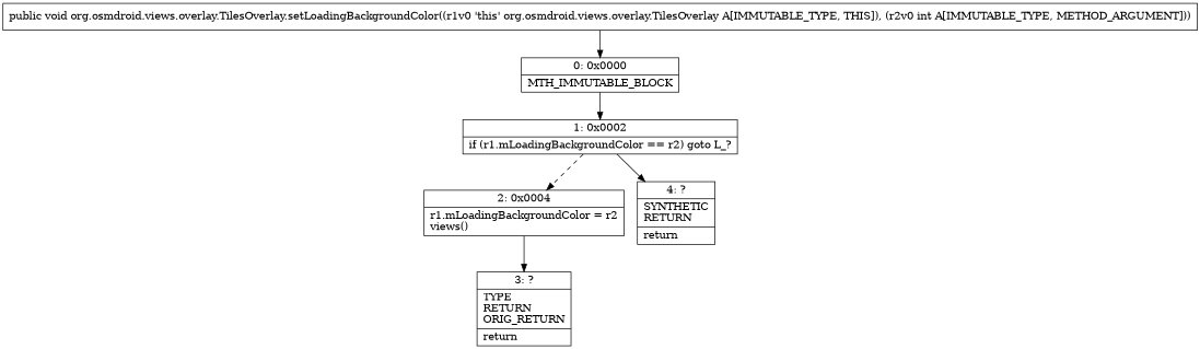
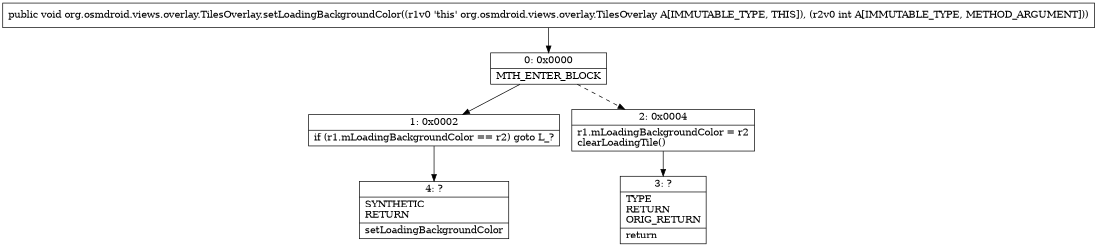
  digraph {
    node [shape=record]
-   n1 [label="{0\:\ 0x0000|MTH_IMMUTABLE_BLOCK\l}"]
+   n1 [label="{0\:\ 0x0000|MTH_ENTER_BLOCK\l}"]
    n2 [label="{1\:\ 0x0002|if (r1.mLoadingBackgroundColor == r2) goto L_?\l}"]
-   n3 [label="{2\:\ 0x0004|r1.mLoadingBackgroundColor = r2\lviews()\l}"]
-   n4 [label="{4\:\ ?|SYNTHETIC\lRETURN\l|return\l}"]
+   n3 [label="{2\:\ 0x0004|r1.mLoadingBackgroundColor = r2\lclearLoadingTile()\l}"]
+   n4 [label="{4\:\ ?|SYNTHETIC\lRETURN\l|setLoadingBackgroundColor\l}"]
    n5 [label="{3\:\ ?|TYPE\lRETURN\lORIG_RETURN\l|return\l}"]
    n6 [label="{public void org.osmdroid.views.overlay.TilesOverlay.setLoadingBackgroundColor((r1v0 'this' org.osmdroid.views.overlay.TilesOverlay A[IMMUTABLE_TYPE, THIS]), (r2v0 int A[IMMUTABLE_TYPE, METHOD_ARGUMENT])) }"]
    n1 -> n2
-   n2 -> n3 [style=dashed]
+   n1 -> n3 [style=dashed]
    n2 -> n4
    n3 -> n5
    n6 -> n1
  }
